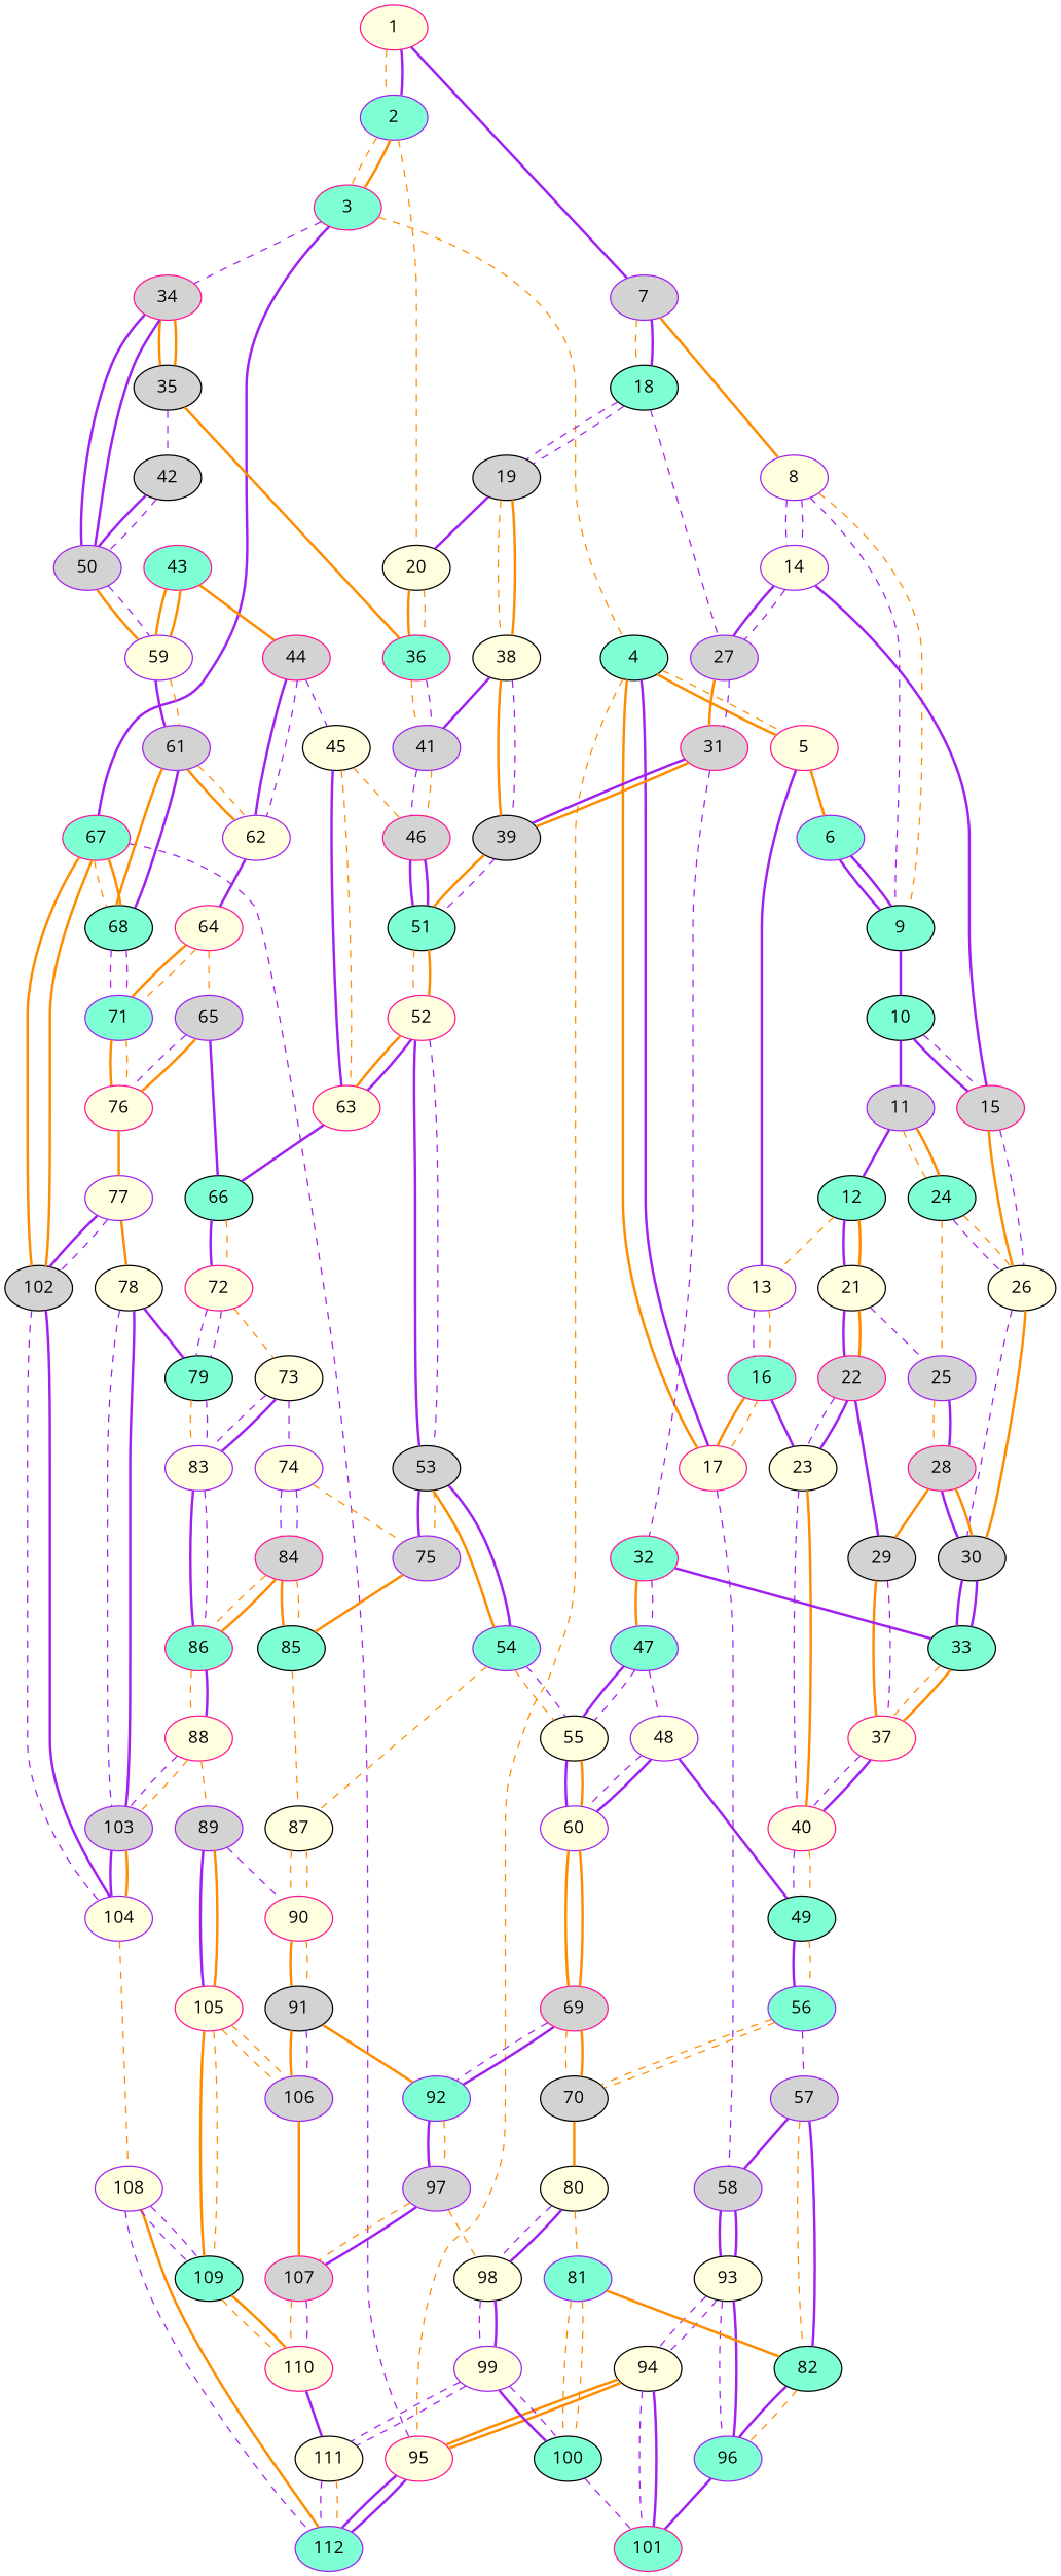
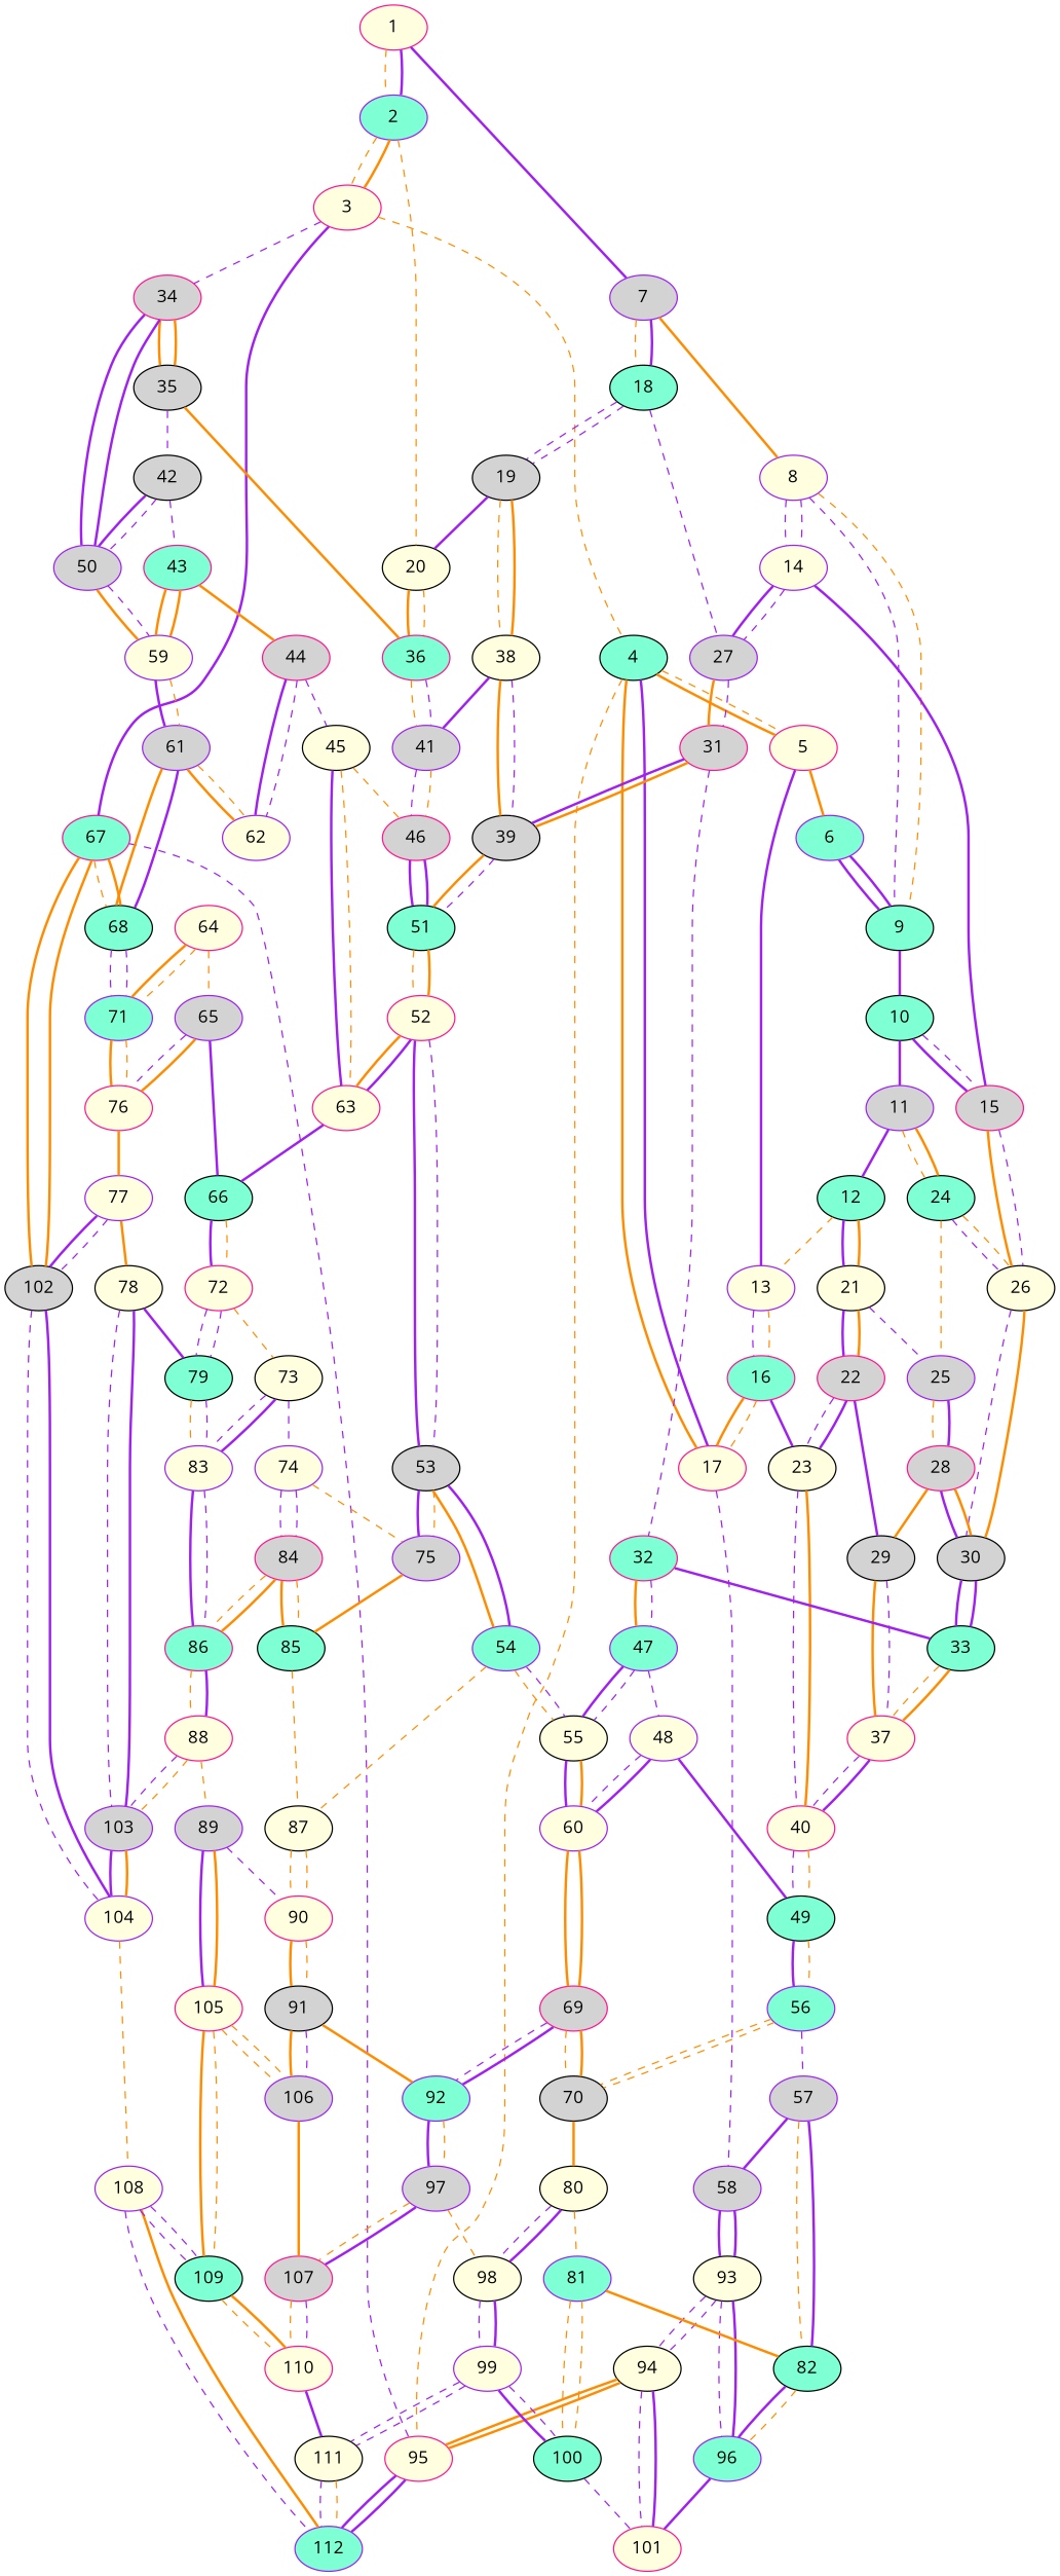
  graph {
    fontname="Open Sans"
    node [color=black fillcolor=lightyellow fontname="Open Sans" style=filled]
    edge [color=purple fontname="Open Sans" style=bold]
    1 [color=deeppink]
    2 [color=purple fillcolor=aquamarine]
    7 [color=purple fillcolor=lightgrey]
-   3 [color=deeppink fillcolor=aquamarine]
+   3 [color=deeppink]
    20
    8 [color=purple]
    18 [fillcolor=aquamarine]
    4 [fillcolor=aquamarine]
    34 [color=deeppink fillcolor=lightgrey]
    67 [color=deeppink fillcolor=aquamarine]
    36 [color=deeppink fillcolor=aquamarine]
    5 [color=deeppink]
    17 [color=deeppink]
    95 [color=deeppink]
    35 [fillcolor=lightgrey]
    50 [color=purple fillcolor=lightgrey]
    68 [fillcolor=aquamarine]
    102 [fillcolor=lightgrey]
    6 [color=purple fillcolor=aquamarine]
    13 [color=purple]
    58 [color=purple fillcolor=lightgrey]
    112 [color=purple fillcolor=aquamarine]
    9 [fillcolor=aquamarine]
    16 [color=deeppink fillcolor=aquamarine]
    10 [fillcolor=aquamarine]
    14 [color=purple]
    27 [color=purple fillcolor=lightgrey]
    19 [fillcolor=lightgrey]
    15 [color=deeppink fillcolor=lightgrey]
    11 [color=purple fillcolor=lightgrey]
    12 [fillcolor=aquamarine]
    24 [fillcolor=aquamarine]
    26
    21
    25 [color=purple fillcolor=lightgrey]
    22 [color=deeppink fillcolor=lightgrey]
    23
    31 [color=deeppink fillcolor=lightgrey]
    30 [fillcolor=lightgrey]
    40 [color=deeppink]
    93
    38
    39 [fillcolor=lightgrey]
    41 [color=purple fillcolor=lightgrey]
    29 [fillcolor=lightgrey]
    28 [color=deeppink fillcolor=lightgrey]
    37 [color=deeppink]
    49 [fillcolor=aquamarine]
    33 [fillcolor=aquamarine]
    32 [color=deeppink fillcolor=aquamarine]
    47 [color=purple fillcolor=aquamarine]
    51 [fillcolor=aquamarine]
    48 [color=purple]
    55
    42 [fillcolor=lightgrey]
    59 [color=purple]
    43 [color=deeppink fillcolor=aquamarine]
    46 [color=deeppink fillcolor=lightgrey]
    52 [color=deeppink]
    56 [color=purple fillcolor=aquamarine]
    44 [color=deeppink fillcolor=lightgrey]
    45
    62 [color=purple]
    61 [color=purple fillcolor=lightgrey]
    63 [color=deeppink]
    64 [color=deeppink]
    66 [fillcolor=aquamarine]
    60 [color=purple]
    69 [color=deeppink fillcolor=lightgrey]
    57 [color=purple fillcolor=lightgrey]
    70 [fillcolor=lightgrey]
    53 [fillcolor=lightgrey]
    54 [color=purple fillcolor=aquamarine]
    75 [color=purple fillcolor=lightgrey]
    87
    85 [fillcolor=aquamarine]
    90 [color=deeppink]
    82 [fillcolor=aquamarine]
    80
    96 [color=purple fillcolor=aquamarine]
    94
    92 [color=purple fillcolor=aquamarine]
    71 [color=purple fillcolor=aquamarine]
    65 [color=purple fillcolor=lightgrey]
    72 [color=deeppink]
    76 [color=deeppink]
    77 [color=purple]
    73
    79 [fillcolor=aquamarine]
    104 [color=purple]
    97 [color=purple fillcolor=lightgrey]
    81 [color=purple fillcolor=aquamarine]
    98
    74 [color=purple]
    83 [color=purple]
    84 [color=deeppink fillcolor=lightgrey]
    86 [color=deeppink fillcolor=aquamarine]
    78
    103 [color=purple fillcolor=lightgrey]
    100 [fillcolor=aquamarine]
    99 [color=purple]
-   101 [color=deeppink fillcolor=aquamarine]
+   101 [color=deeppink]
    88 [color=deeppink]
    89 [color=purple fillcolor=lightgrey]
    91 [fillcolor=lightgrey]
    105 [color=deeppink]
    106 [color=purple fillcolor=lightgrey]
    109 [fillcolor=aquamarine]
    107 [color=deeppink fillcolor=lightgrey]
    110 [color=deeppink]
    111
    108 [color=purple]
    1 -- 2 [color=darkorange style=dashed]
    1 -- 2
    1 -- 7
    2 -- 3 [color=darkorange style=dashed]
    2 -- 3 [color=darkorange]
    2 -- 20 [color=darkorange style=dashed]
    7 -- 8 [color=darkorange]
    7 -- 18 [color=darkorange style=dashed]
    7 -- 18
    3 -- 4 [color=darkorange style=dashed]
    3 -- 34 [style=dashed]
    3 -- 67
    20 -- 36 [color=darkorange]
    20 -- 36 [color=darkorange style=dashed]
    8 -- 9 [style=dashed]
    8 -- 9 [color=darkorange style=dashed]
    8 -- 14 [style=dashed]
    8 -- 14 [style=dashed]
    18 -- 27 [style=dashed]
    18 -- 19 [style=dashed]
    18 -- 19 [style=dashed]
    4 -- 5 [color=darkorange]
    4 -- 5 [color=darkorange style=dashed]
    4 -- 17 [color=darkorange]
    4 -- 17
    4 -- 95 [color=darkorange style=dashed]
    34 -- 35 [color=darkorange]
    34 -- 35 [color=darkorange]
    34 -- 50
    34 -- 50
    67 -- 95 [style=dashed]
    67 -- 68 [color=darkorange style=dashed]
    67 -- 68 [color=darkorange]
    67 -- 102 [color=darkorange]
    67 -- 102 [color=darkorange]
    36 -- 41 [color=darkorange style=dashed]
    36 -- 41 [style=dashed]
    5 -- 6 [color=darkorange]
    5 -- 13
    17 -- 58 [style=dashed]
    95 -- 112
    95 -- 112
    35 -- 36 [color=darkorange]
    35 -- 42 [style=dashed]
    50 -- 59 [color=darkorange]
    50 -- 59 [style=dashed]
    68 -- 71 [style=dashed]
    68 -- 71 [style=dashed]
    102 -- 104 [style=dashed]
    102 -- 104
    6 -- 9
    6 -- 9
    13 -- 16 [style=dashed]
    13 -- 16 [color=darkorange style=dashed]
    58 -- 93
    58 -- 93
    9 -- 10
    16 -- 17 [color=darkorange]
    16 -- 17 [color=darkorange style=dashed]
    16 -- 23
    10 -- 15
    10 -- 15 [style=dashed]
    10 -- 11
    14 -- 27
    14 -- 27 [style=dashed]
    14 -- 15
    27 -- 31 [color=darkorange]
    27 -- 31 [style=dashed]
    19 -- 20
    19 -- 38 [color=darkorange style=dashed]
    19 -- 38 [color=darkorange]
    15 -- 26 [color=darkorange]
    15 -- 26 [style=dashed]
    11 -- 12
    11 -- 24 [color=darkorange style=dashed]
    11 -- 24 [color=darkorange]
    12 -- 13 [color=darkorange style=dashed]
    12 -- 21
    12 -- 21 [color=darkorange]
    24 -- 26 [style=dashed]
    24 -- 26 [color=darkorange style=dashed]
    24 -- 25 [color=darkorange style=dashed]
    26 -- 30 [style=dashed]
    26 -- 30 [color=darkorange]
    21 -- 25 [style=dashed]
    21 -- 22
    21 -- 22 [color=darkorange]
    25 -- 28 [color=darkorange style=dashed]
    25 -- 28
    22 -- 23 [style=dashed]
    22 -- 23
    22 -- 29
    23 -- 40 [style=dashed]
    23 -- 40 [color=darkorange]
    31 -- 39
    31 -- 39 [color=darkorange]
    31 -- 32 [style=dashed]
    30 -- 33
    30 -- 33
    40 -- 49 [style=dashed]
    40 -- 49 [color=darkorange style=dashed]
    93 -- 96 [style=dashed]
    93 -- 96
    93 -- 94 [style=dashed]
    93 -- 94 [style=dashed]
    38 -- 39 [color=darkorange]
    38 -- 39 [style=dashed]
    38 -- 41
    39 -- 51 [color=darkorange]
    39 -- 51 [style=dashed]
    41 -- 46 [style=dashed]
    41 -- 46 [color=darkorange style=dashed]
    29 -- 37 [color=darkorange]
    29 -- 37 [style=dashed]
    28 -- 30
    28 -- 30 [color=darkorange]
    28 -- 29 [color=darkorange]
    37 -- 40 [style=dashed]
    37 -- 40
    49 -- 56
    49 -- 56 [color=darkorange style=dashed]
    33 -- 37 [color=darkorange style=dashed]
    33 -- 37 [color=darkorange]
    32 -- 33
    32 -- 47 [color=darkorange]
    32 -- 47 [style=dashed]
    47 -- 48 [style=dashed]
    47 -- 55
    47 -- 55 [style=dashed]
    51 -- 52 [color=darkorange style=dashed]
    51 -- 52 [color=darkorange]
    48 -- 49
    48 -- 60 [style=dashed]
    48 -- 60
    55 -- 60
    55 -- 60 [color=darkorange]
    42 -- 50
    42 -- 50 [style=dashed]
+   42 -- 43 [style=dashed]
    59 -- 61
    59 -- 61 [color=darkorange style=dashed]
    43 -- 59 [color=darkorange]
    43 -- 59 [color=darkorange]
    43 -- 44 [color=darkorange]
    46 -- 51
    46 -- 51
    52 -- 63 [color=darkorange]
    52 -- 63
    52 -- 53
    52 -- 53 [style=dashed]
    56 -- 57 [style=dashed]
    56 -- 70 [color=darkorange style=dashed]
    56 -- 70 [color=darkorange style=dashed]
    44 -- 45 [style=dashed]
    44 -- 62
    44 -- 62 [style=dashed]
    45 -- 46 [color=darkorange style=dashed]
    45 -- 63
    45 -- 63 [color=darkorange style=dashed]
-   62 -- 64
    61 -- 68 [color=darkorange]
    61 -- 68
    61 -- 62 [color=darkorange]
    61 -- 62 [color=darkorange style=dashed]
    63 -- 66
    64 -- 71 [color=darkorange]
    64 -- 71 [color=darkorange style=dashed]
    64 -- 65 [color=darkorange style=dashed]
    66 -- 72
    66 -- 72 [color=darkorange style=dashed]
    60 -- 69 [color=darkorange]
    60 -- 69 [color=darkorange]
    69 -- 70 [color=darkorange style=dashed]
    69 -- 70 [color=darkorange]
    69 -- 92 [style=dashed]
    69 -- 92
    57 -- 58
    57 -- 82 [color=darkorange style=dashed]
    57 -- 82
    70 -- 80 [color=darkorange]
    53 -- 54 [color=darkorange]
    53 -- 54
    53 -- 75
    53 -- 75 [color=darkorange style=dashed]
    54 -- 55 [color=darkorange style=dashed]
    54 -- 55 [style=dashed]
    54 -- 87 [color=darkorange style=dashed]
    75 -- 85 [color=darkorange]
    87 -- 90 [color=darkorange style=dashed]
    87 -- 90 [color=darkorange style=dashed]
    85 -- 87 [color=darkorange style=dashed]
    90 -- 91 [color=darkorange]
    90 -- 91 [color=darkorange style=dashed]
    82 -- 96
    82 -- 96 [color=darkorange style=dashed]
    80 -- 81 [color=darkorange style=dashed]
    80 -- 98 [style=dashed]
    80 -- 98
    96 -- 101
    94 -- 95 [color=darkorange]
    94 -- 95 [color=darkorange]
    94 -- 101 [style=dashed]
    94 -- 101
    92 -- 97
    92 -- 97 [color=darkorange style=dashed]
    71 -- 76 [color=darkorange]
    71 -- 76 [color=darkorange style=dashed]
    65 -- 66
    65 -- 76 [style=dashed]
    65 -- 76 [color=darkorange]
    72 -- 73 [color=darkorange style=dashed]
    72 -- 79 [style=dashed]
    72 -- 79 [style=dashed]
    76 -- 77 [color=darkorange]
    77 -- 102
    77 -- 102 [style=dashed]
    77 -- 78 [color=darkorange]
    73 -- 74 [style=dashed]
    73 -- 83 [style=dashed]
    73 -- 83
    79 -- 83 [color=darkorange style=dashed]
    79 -- 83 [style=dashed]
    104 -- 108 [color=darkorange style=dashed]
    97 -- 98 [color=darkorange style=dashed]
    97 -- 107 [color=darkorange style=dashed]
    97 -- 107
    81 -- 82 [color=darkorange]
    81 -- 100 [color=darkorange style=dashed]
    81 -- 100 [color=darkorange style=dashed]
    98 -- 99 [style=dashed]
    98 -- 99
    74 -- 75 [color=darkorange style=dashed]
    74 -- 84 [style=dashed]
    74 -- 84 [style=dashed]
    83 -- 86
    83 -- 86 [style=dashed]
    84 -- 85 [color=darkorange]
    84 -- 85 [color=darkorange style=dashed]
    84 -- 86 [color=darkorange style=dashed]
    84 -- 86 [color=darkorange]
    86 -- 88 [color=darkorange style=dashed]
    86 -- 88
    78 -- 79
    78 -- 103 [style=dashed]
    78 -- 103
    103 -- 104
    103 -- 104 [color=darkorange]
    100 -- 101 [style=dashed]
    99 -- 100
    99 -- 100 [style=dashed]
    99 -- 111 [style=dashed]
    99 -- 111 [style=dashed]
    88 -- 103 [style=dashed]
    88 -- 103 [color=darkorange style=dashed]
    88 -- 89 [color=darkorange style=dashed]
    89 -- 90 [style=dashed]
    89 -- 105
    89 -- 105 [color=darkorange]
    91 -- 92 [color=darkorange]
    91 -- 106 [color=darkorange]
    91 -- 106 [style=dashed]
    105 -- 106 [color=darkorange style=dashed]
    105 -- 106 [color=darkorange style=dashed]
    105 -- 109 [color=darkorange]
    105 -- 109 [color=darkorange style=dashed]
    106 -- 107 [color=darkorange]
    109 -- 110 [color=darkorange style=dashed]
    109 -- 110 [color=darkorange]
    107 -- 110 [color=darkorange style=dashed]
    107 -- 110 [style=dashed]
    110 -- 111
    111 -- 112 [style=dashed]
    111 -- 112 [color=darkorange style=dashed]
    108 -- 112 [style=dashed]
    108 -- 112 [color=darkorange]
    108 -- 109 [style=dashed]
    108 -- 109 [style=dashed]
  }
